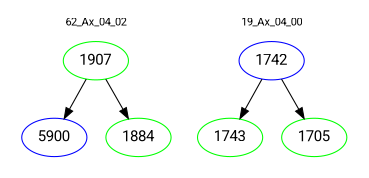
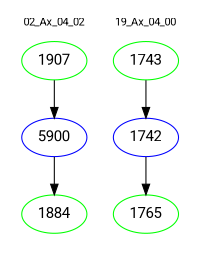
  digraph {
    fontname=Roboto
    node [color=green fontname=Roboto]
    edge [color=black fontname=Roboto]
    n1 [label=1907]
    n2 [color=blue label=5900]
    n3 [label=1884]
    n4 [label=1743]
    n5 [color=blue label=1742]
-   n6 [label=1705]
+   n6 [label=1765]
    subgraph cluster_1 {
      color=white
      fontsize=10
-     label="62_Ax_04_02"
+     label="02_Ax_04_02"
      n1
      n2
      n3
    }
    subgraph cluster_2 {
      color=white
      fontsize=10
      label="19_Ax_04_00"
      n4
      n5
      n6
    }
    n1 -> n2
-   n1 -> n3
-   n5 -> n4
+   n2 -> n3
+   n4 -> n5
    n5 -> n6
  }
